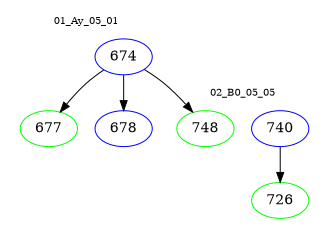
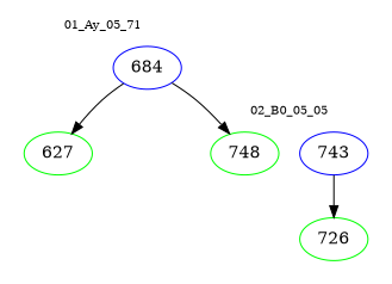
  digraph {
    node [color=blue]
    edge [color=black]
-   n1 [label=674]
-   n2 [color=green label=677]
-   n3 [label=678]
-   n4 [label=740]
+   n1 [label=684]
+   n2 [color=green label=627]
+   n4 [label=743]
    n5 [color=green label=726]
    n6 [color=green label=748]
    subgraph cluster_1 {
      color=white
      fontsize=10
-     label="01_Ay_05_01"
+     label="01_Ay_05_71"
      n1
      n2
-     n3
    }
    subgraph cluster_2 {
      color=white
      fontsize=10
      label="02_B0_05_05"
      n4
      n5
      n6
    }
    n1 -> n2
-   n1 -> n3
    n1 -> n6
    n4 -> n5
  }
